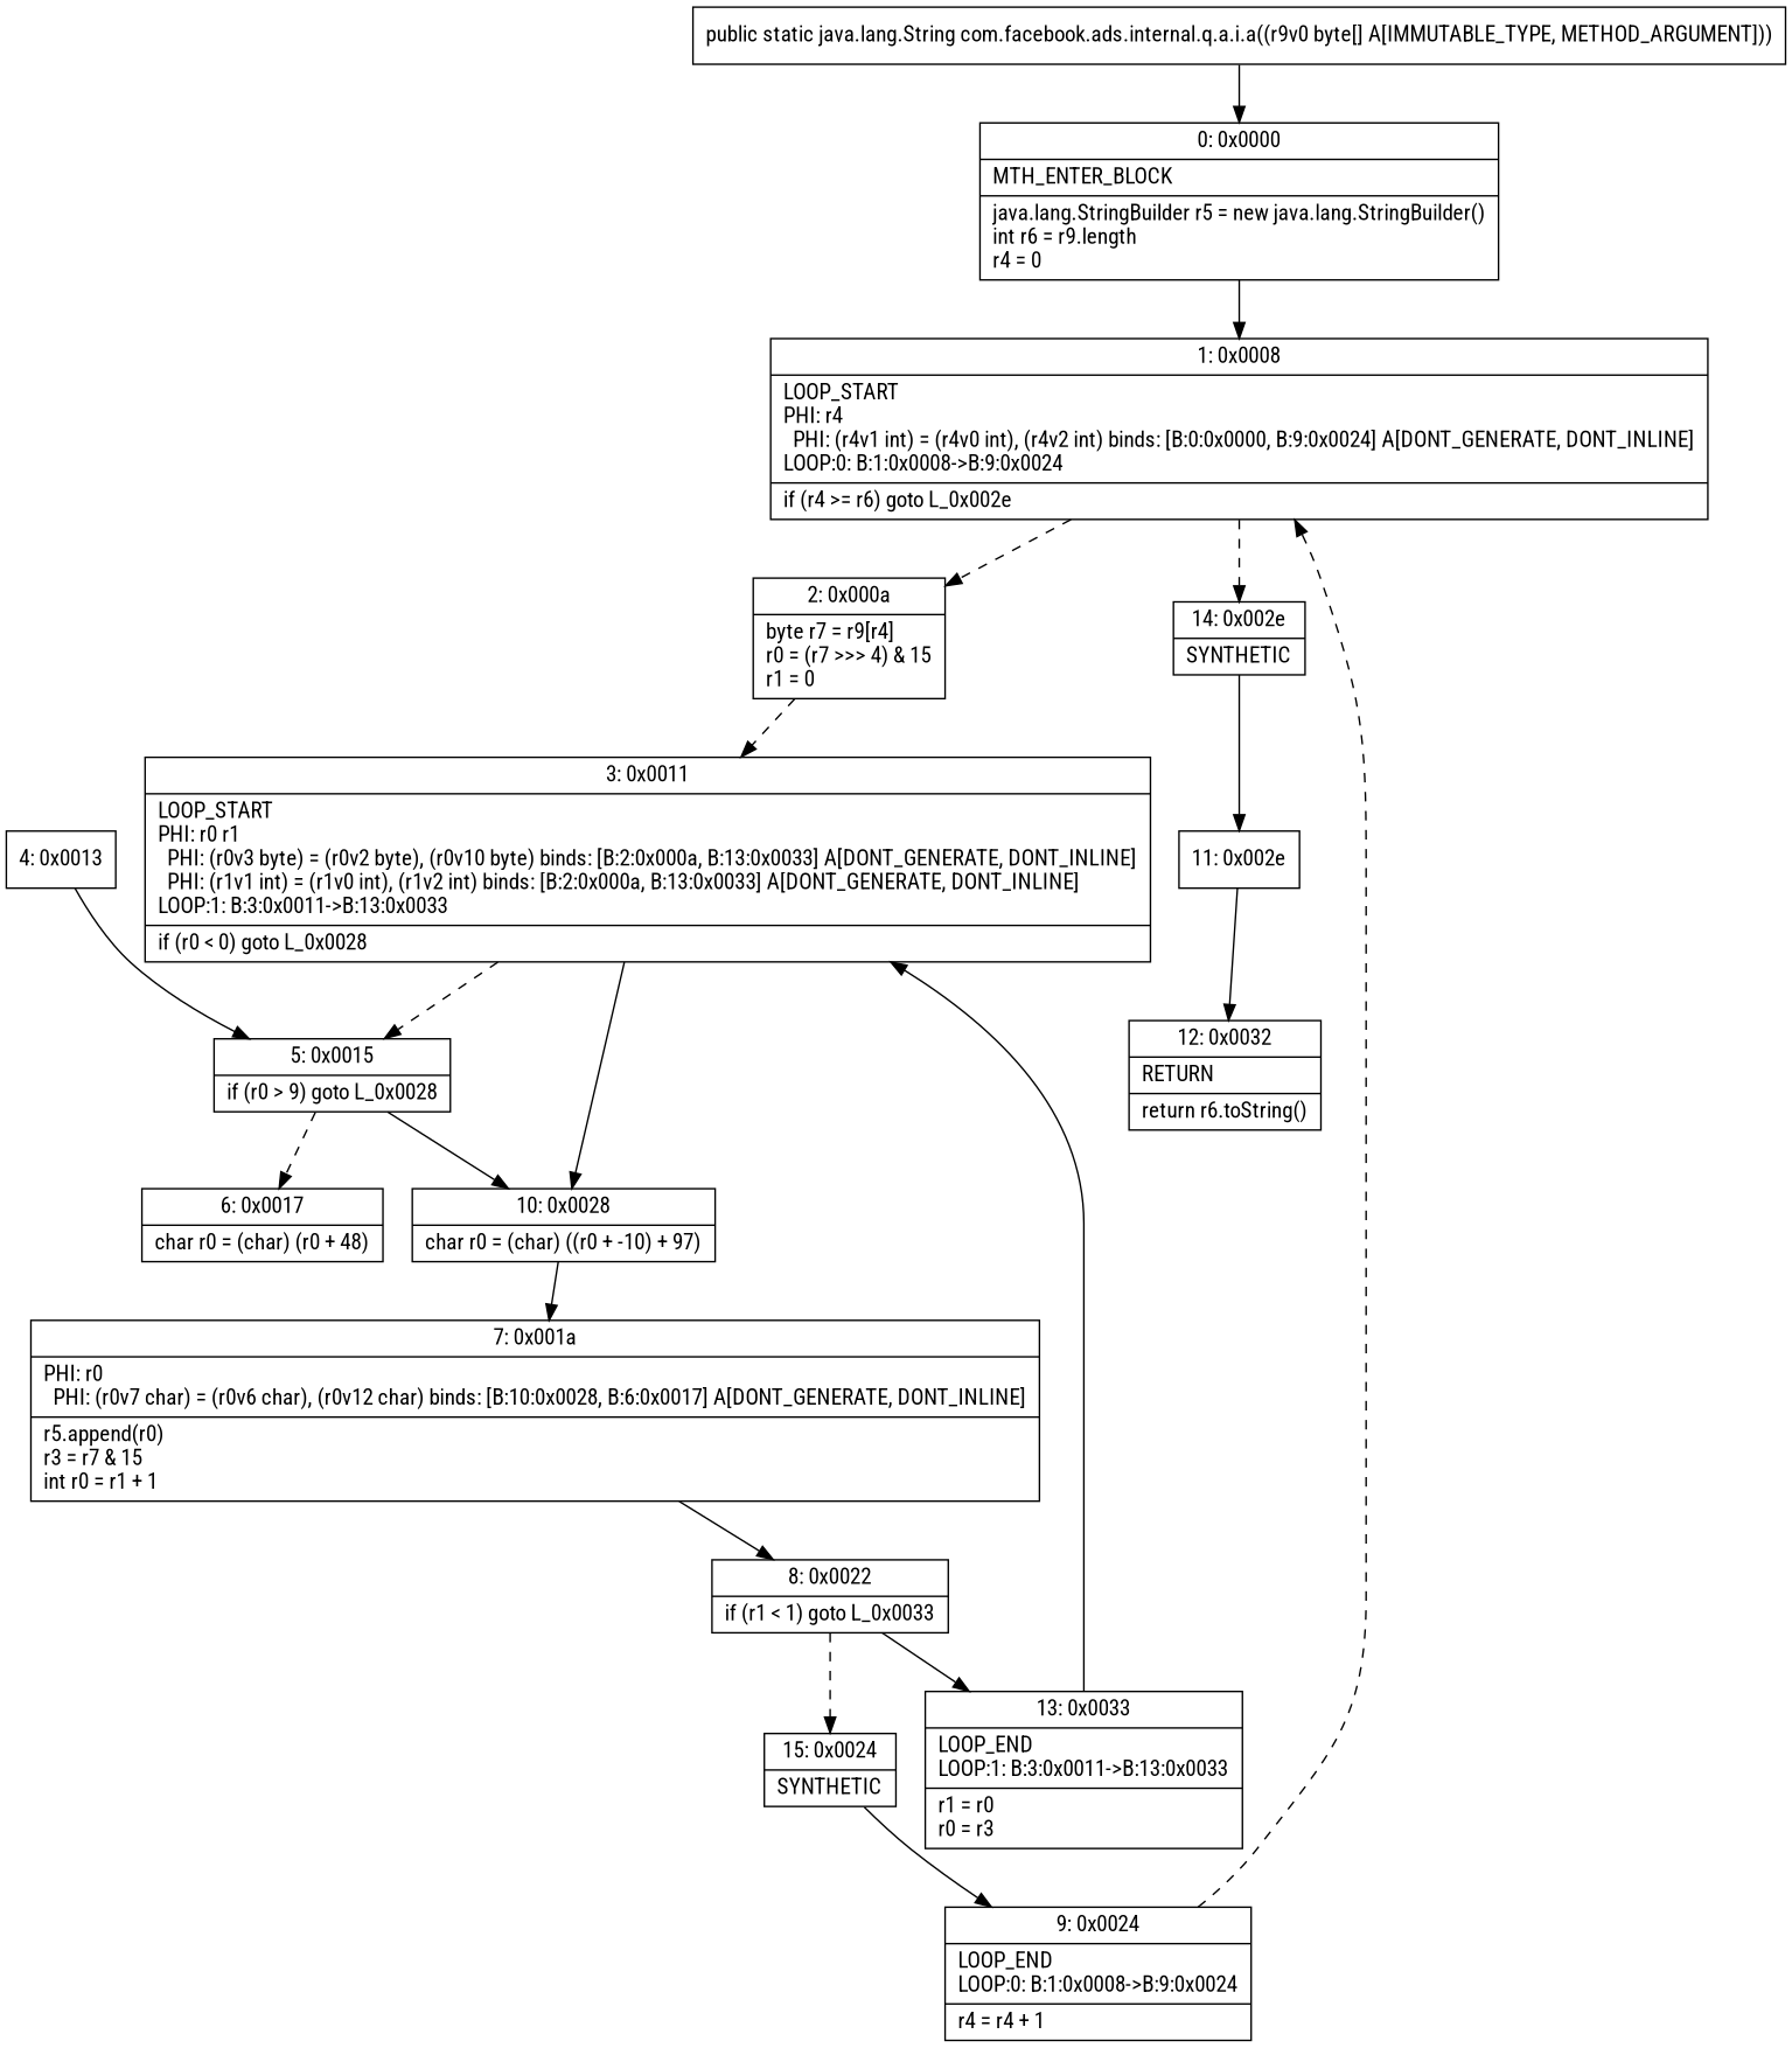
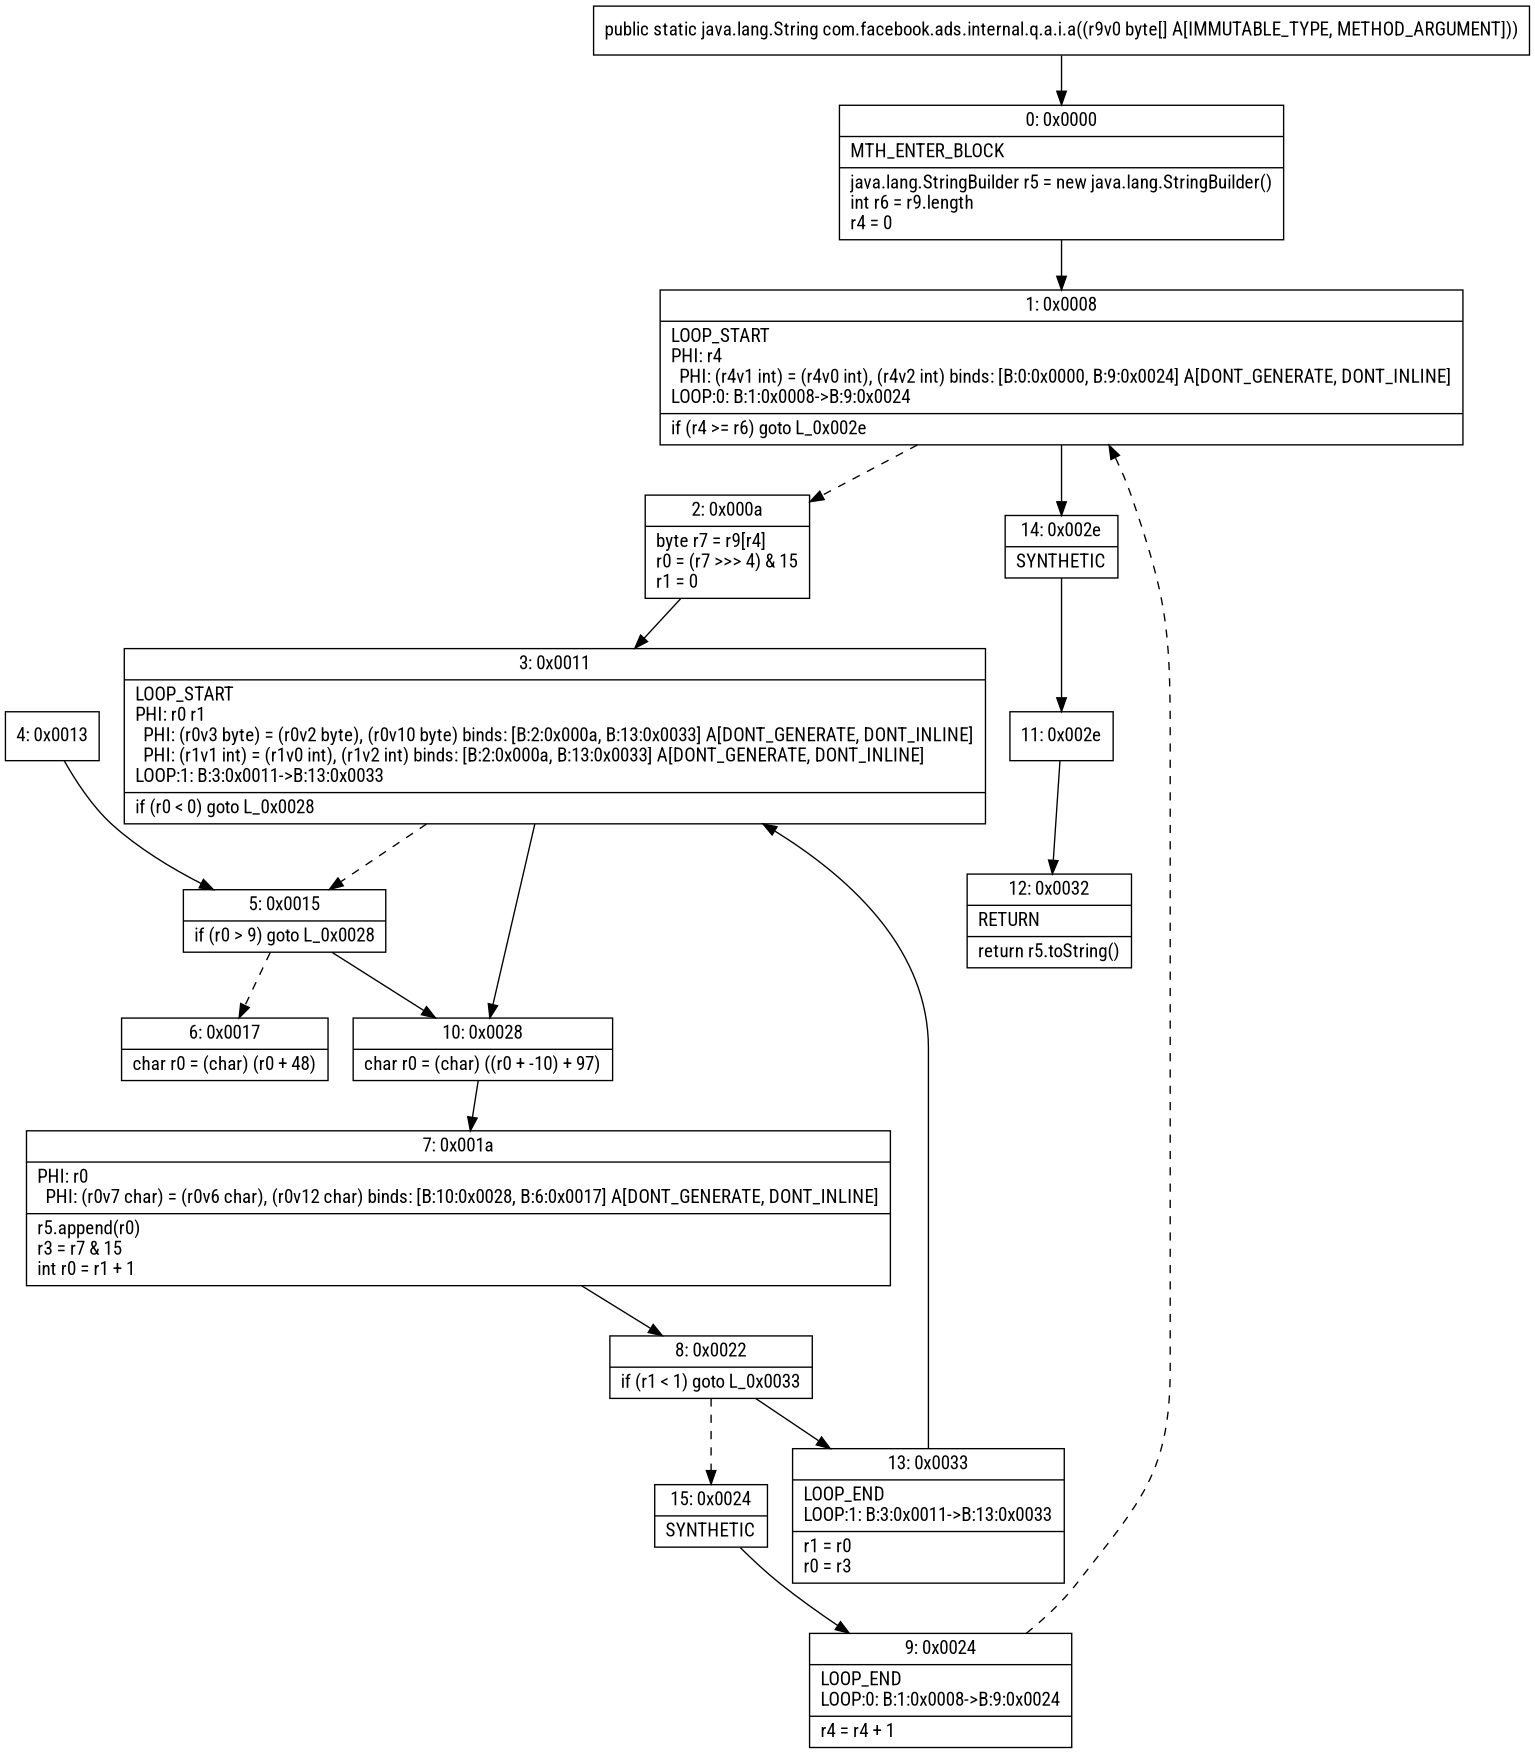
  digraph {
    fontname="Roboto Condensed"
    node [fontname="Roboto Condensed" shape=record]
    edge [fontname="Roboto Condensed"]
    n1 [label="{0\:\ 0x0000|MTH_ENTER_BLOCK\l|java.lang.StringBuilder r5 = new java.lang.StringBuilder()\lint r6 = r9.length\lr4 = 0\l}"]
    n2 [label="{1\:\ 0x0008|LOOP_START\lPHI: r4 \l  PHI: (r4v1 int) = (r4v0 int), (r4v2 int) binds: [B:0:0x0000, B:9:0x0024] A[DONT_GENERATE, DONT_INLINE]\lLOOP:0: B:1:0x0008\-\>B:9:0x0024\l|if (r4 \>= r6) goto L_0x002e\l}"]
    n3 [label="{2\:\ 0x000a|byte r7 = r9[r4]\lr0 = (r7 \>\>\> 4) & 15\lr1 = 0\l}"]
    n4 [label="{14\:\ 0x002e|SYNTHETIC\l}"]
    n5 [label="{3\:\ 0x0011|LOOP_START\lPHI: r0 r1 \l  PHI: (r0v3 byte) = (r0v2 byte), (r0v10 byte) binds: [B:2:0x000a, B:13:0x0033] A[DONT_GENERATE, DONT_INLINE]\l  PHI: (r1v1 int) = (r1v0 int), (r1v2 int) binds: [B:2:0x000a, B:13:0x0033] A[DONT_GENERATE, DONT_INLINE]\lLOOP:1: B:3:0x0011\-\>B:13:0x0033\l|if (r0 \< 0) goto L_0x0028\l}"]
    n6 [label="{11\:\ 0x002e}"]
    n7 [label="{10\:\ 0x0028|char r0 = (char) ((r0 + \-10) + 97)\l}"]
    n8 [label="{5\:\ 0x0015|if (r0 \> 9) goto L_0x0028\l}"]
    n9 [label="{4\:\ 0x0013}"]
    n10 [label="{7\:\ 0x001a|PHI: r0 \l  PHI: (r0v7 char) = (r0v6 char), (r0v12 char) binds: [B:10:0x0028, B:6:0x0017] A[DONT_GENERATE, DONT_INLINE]\l|r5.append(r0)\lr3 = r7 & 15\lint r0 = r1 + 1\l}"]
    n11 [label="{6\:\ 0x0017|char r0 = (char) (r0 + 48)\l}"]
    n12 [label="{8\:\ 0x0022|if (r1 \< 1) goto L_0x0033\l}"]
    n13 [label="{13\:\ 0x0033|LOOP_END\lLOOP:1: B:3:0x0011\-\>B:13:0x0033\l|r1 = r0\lr0 = r3\l}"]
    n14 [label="{15\:\ 0x0024|SYNTHETIC\l}"]
    n15 [label="{9\:\ 0x0024|LOOP_END\lLOOP:0: B:1:0x0008\-\>B:9:0x0024\l|r4 = r4 + 1\l}"]
-   n16 [label="{12\:\ 0x0032|RETURN\l|return r6.toString()\l}"]
+   n16 [label="{12\:\ 0x0032|RETURN\l|return r5.toString()\l}"]
    n17 [label="{public static java.lang.String com.facebook.ads.internal.q.a.i.a((r9v0 byte[] A[IMMUTABLE_TYPE, METHOD_ARGUMENT])) }"]
    n1 -> n2
    n2 -> n3 [style=dashed]
-   n2 -> n4 [style=dashed]
-   n3 -> n5 [style=dashed]
+   n2 -> n4
+   n3 -> n5
    n4 -> n6
    n5 -> n7
    n5 -> n8 [style=dashed]
    n6 -> n16
    n7 -> n10
    n8 -> n7
    n8 -> n11 [style=dashed]
    n9 -> n8
    n10 -> n12
    n12 -> n13
    n12 -> n14 [style=dashed]
    n13 -> n5
    n14 -> n15
    n15 -> n2 [style=dashed]
    n17 -> n1
  }
